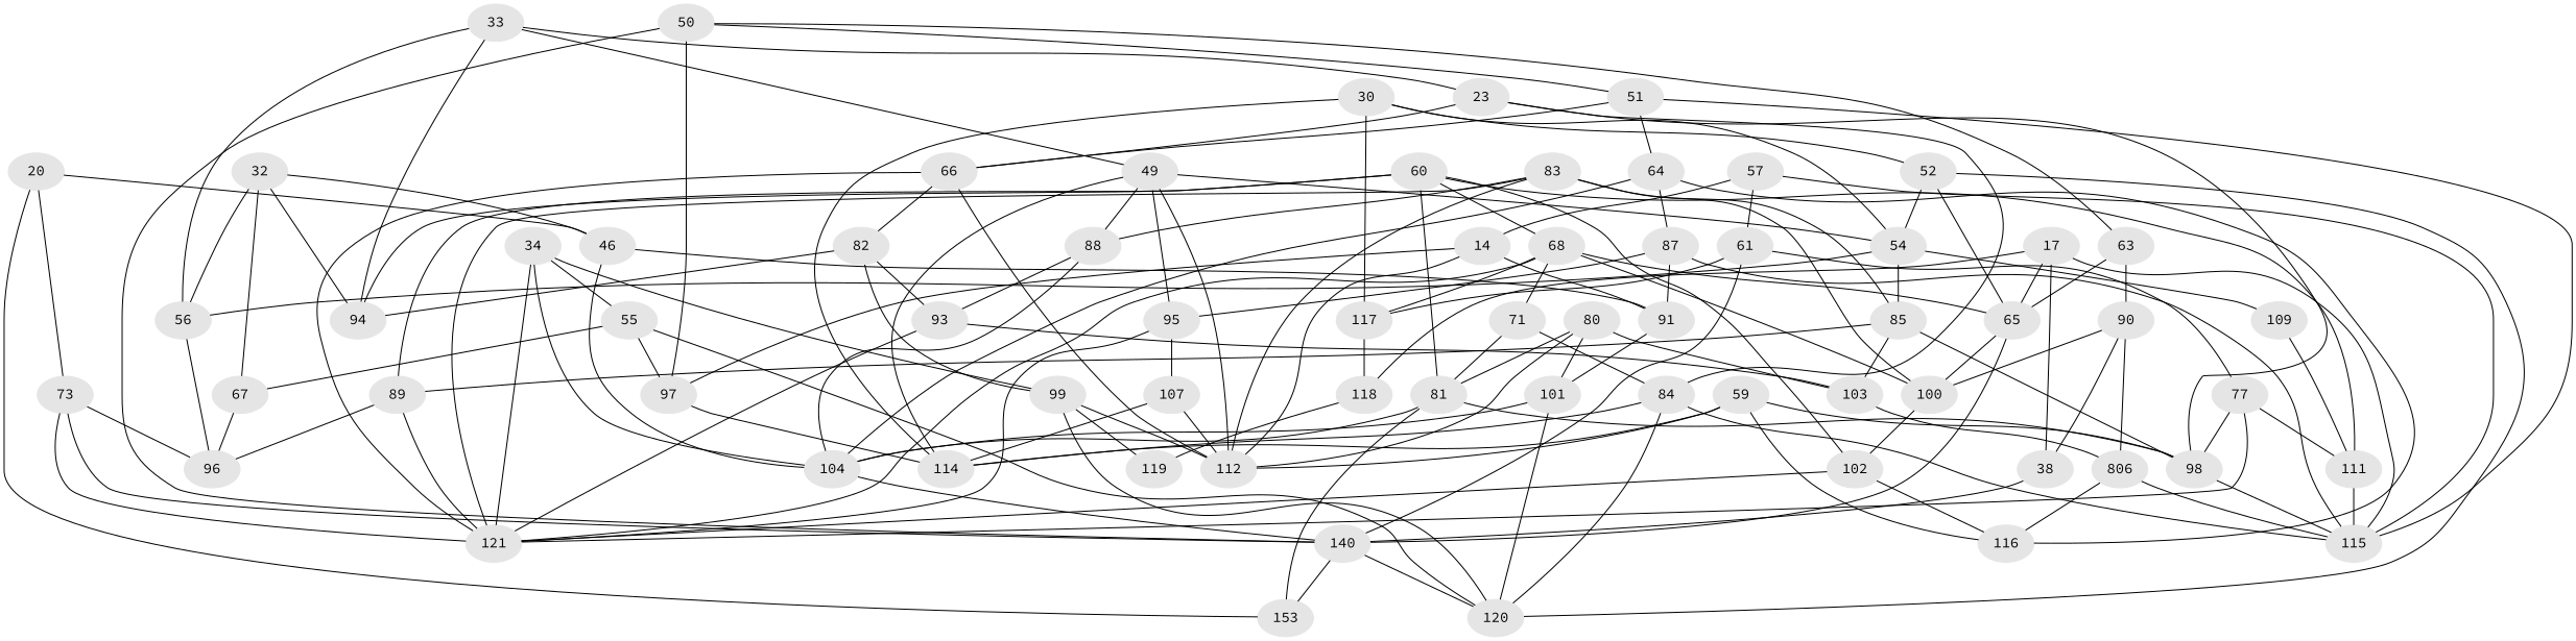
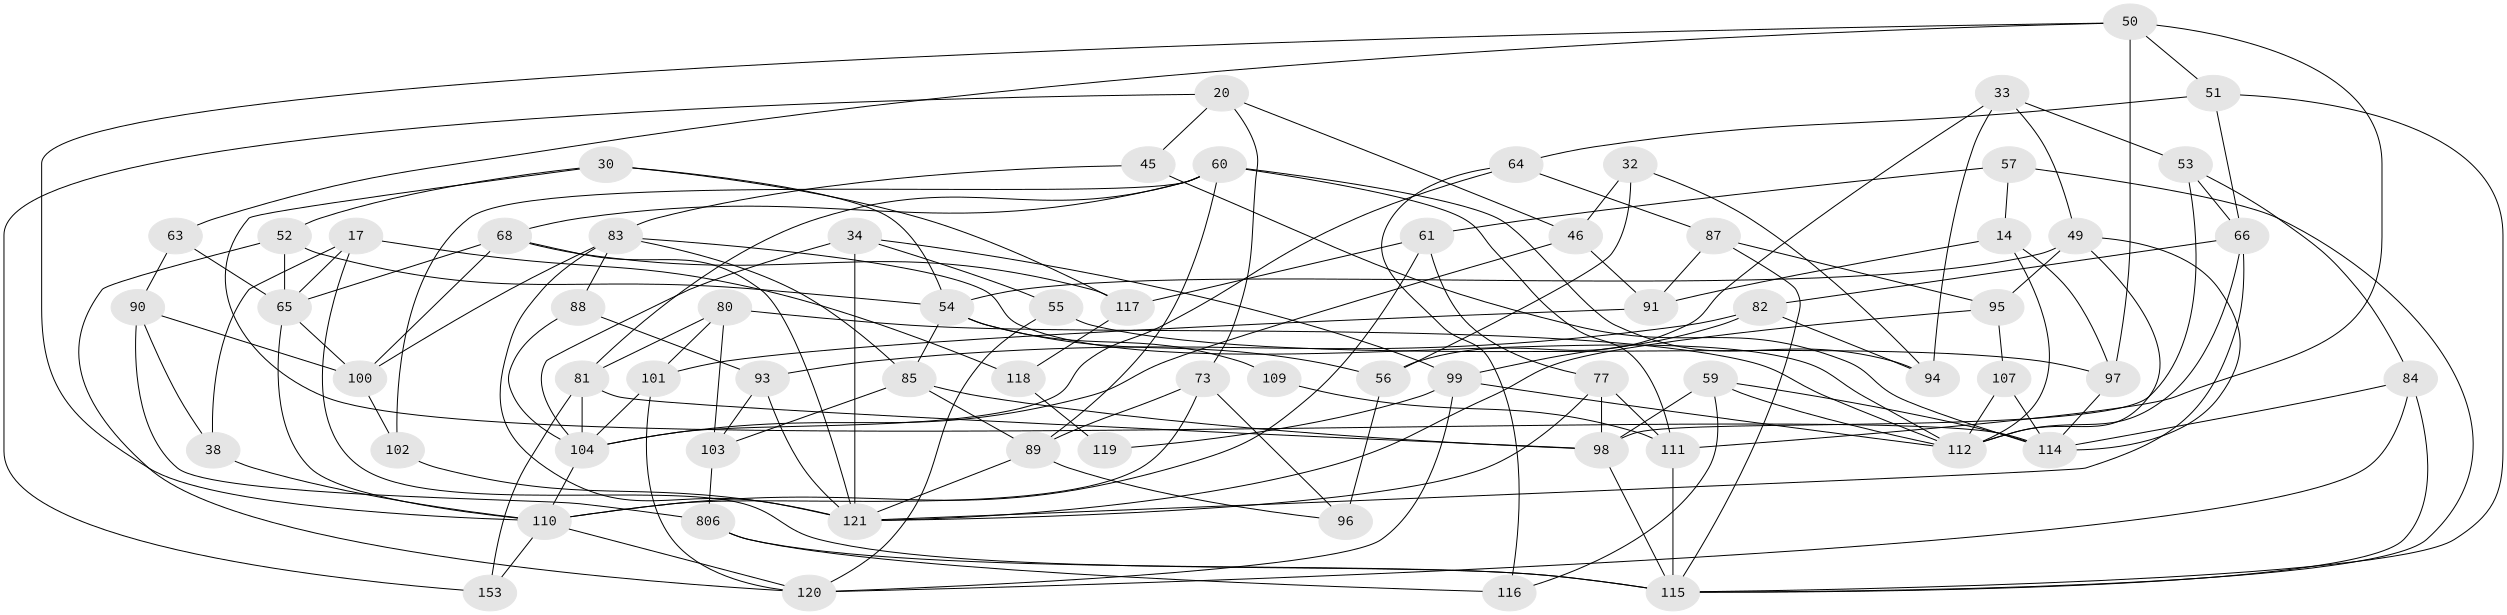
  graph {
    fontname="Source Code Pro"
    node [color=gray90 fontname="Source Code Pro" style=filled]
    edge [fontname="Source Code Pro"]
-   67 [super="+1"]
    96 [super="+26"]
    73 [super="+41"]
    121 [super="+5+62"]
-   110 [super="+23+105+72" label=140]
+   110 [super="+23+105+72"]
    118 [super="+31"]
    119
    17
    38
    65 [super="+11+44"]
    115 [super="+91+108"]
    100 [super="+76"]
    n13 [label=20]
+   45
    n15 [label=46]
    n16 [label=153]
    114 [super="+3+6"]
    83 [super="+21+22"]
    104 [super="+24+27"]
    n20 [label=91]
    34 [super="+19"]
    55
    99 [super="+29"]
    30
    52
    117
    54
    120
    32
    56
    94
    49 [super="+42"]
    88
    95
    112 [super="+8+78+43"]
    33
-   53 [label=23]
+   53
    66 [super="+37"]
    84 [super="+75"]
    98 [super="+48"]
    97
    63
    90
    85 [super="+70"]
    109
    93
    107
    50 [super="+28"]
    51
    111 [super="+36+46"]
    64
    116
    87
    82
    89
    103
    57 [super="+35"]
    61
    n59 [label=14]
    77
    59
    60 [super="+9+47"]
    68
    81 [super="+15+58+39"]
    102
-   71
    n67 [label=806]
    101
    80
-   67 -- 96 [weight=2]
    73 -- 96 [weight=2]
-   73 -- 121
+   73 -- 89
    73 -- 110
    110 -- n16
    110 -- 120
    118 -- 119 [weight=2]
    17 -- 118
    17 -- 38
    17 -- 65
    17 -- 115
    38 -- 110 [weight=3]
    65 -- 110
    65 -- 100 [weight=2]
    100 -- 102
    n13 -- 73
+   n13 -- 45
    n13 -- n15
    n13 -- n16
+   45 -- 114
+   45 -- 83
    n15 -- 104
    n15 -- n20
    83 -- 121
    83 -- 100
    83 -- 88
    83 -- 112
    83 -- 85 [weight=2]
    104 -- 110
    n20 -- 101
    34 -- 121 [weight=2]
    34 -- 104
    34 -- 55
    34 -- 99
-   55 -- 67
    55 -- 120
    55 -- 97
    99 -- 119
    99 -- 120
    99 -- 112 [weight=2]
    30 -- 114
    30 -- 52
    30 -- 117
    30 -- 54
    52 -- 65
    52 -- 54
    52 -- 120
    117 -- 118
    54 -- 56
    54 -- 85
    54 -- 109 [weight=3]
-   32 -- 67
    32 -- n15
    32 -- 56
    32 -- 94
    56 -- 96
    49 -- 114
    49 -- 54
-   49 -- 88
    49 -- 95
    49 -- 112 [weight=2]
    88 -- 104
    88 -- 93
    95 -- 121
    95 -- 107
    33 -- 56
    33 -- 94
    33 -- 49
    33 -- 53
    53 -- 66
    53 -- 84
    53 -- 98
    66 -- 121 [weight=2]
    66 -- 112
    66 -- 82
    84 -- 115
    84 -- 114 [weight=2]
    84 -- 120
    98 -- 115 [weight=3]
    97 -- 114
    63 -- 65
    63 -- 90
    90 -- 38
    90 -- 100
    90 -- n67
    85 -- 98
    85 -- 89
    85 -- 103
    109 -- 111
    93 -- 121
    93 -- 103
    107 -- 114
    107 -- 112
    50 -- 110 [weight=2]
    50 -- 97
    50 -- 63
    50 -- 51
+   50 -- 111 [weight=2]
    51 -- 115
    51 -- 66
    51 -- 64
    111 -- 115 [weight=3]
    64 -- 104
    64 -- 116
    64 -- 87
    87 -- 115
    87 -- n20
    87 -- 95
    82 -- 99
    82 -- 94
    82 -- 93
    89 -- 96
    89 -- 121
    103 -- n67
    57 -- 115 [weight=2]
    57 -- 61
    57 -- n59
    61 -- 110
    61 -- 117
    61 -- 77
    n59 -- n20
    n59 -- 112
    n59 -- 97
    77 -- 121
    77 -- 98
    77 -- 111
    59 -- 114
    59 -- 112
    59 -- 98
    59 -- 116
    60 -- 94
    60 -- 111
    60 -- 89
    60 -- 68
    60 -- 81
    60 -- 102
    68 -- 121
    68 -- 65 [weight=2]
    68 -- 100
    68 -- 117
-   68 -- 71
    81 -- n16 [weight=2]
    81 -- 104
    81 -- 98
    102 -- 121
-   102 -- 116
-   71 -- 84
-   71 -- 81
    n67 -- 115
    n67 -- 116
    101 -- 104
    101 -- 120
    80 -- 112
    80 -- 103
    80 -- 81
    80 -- 101
  }
